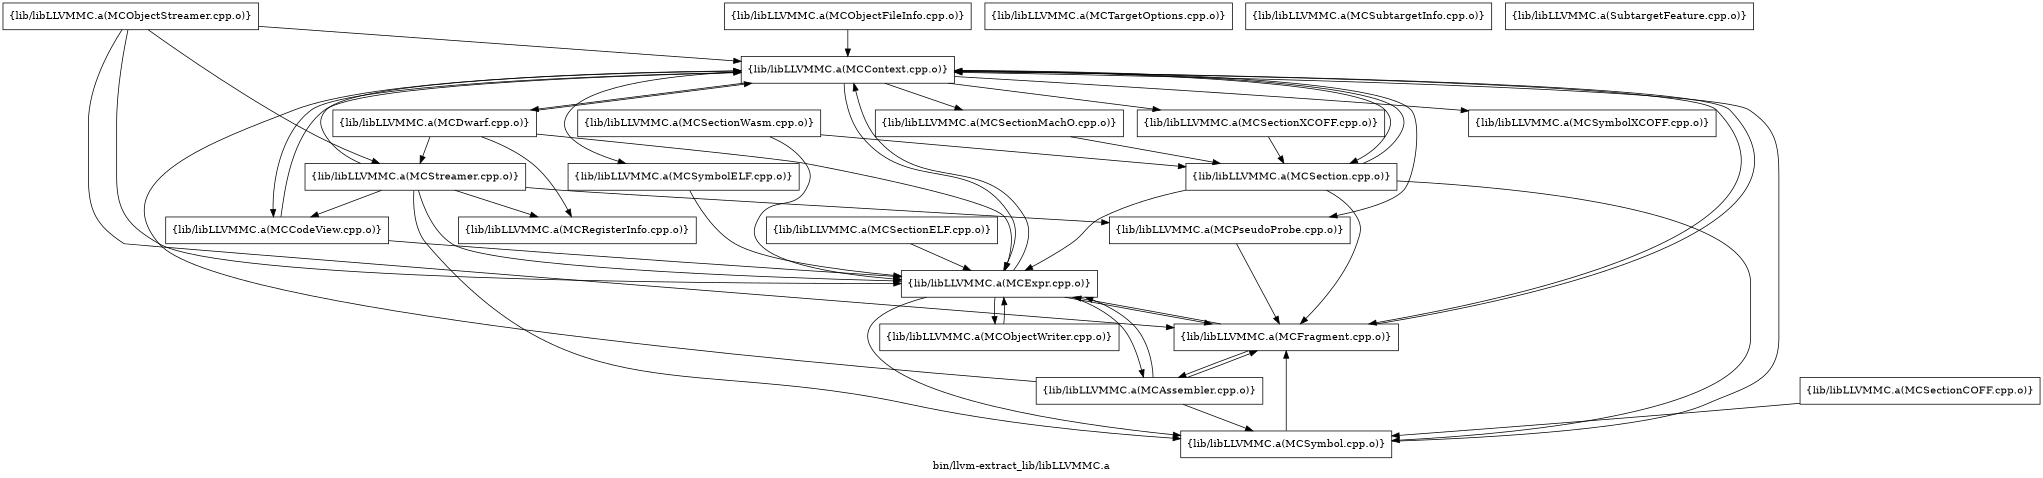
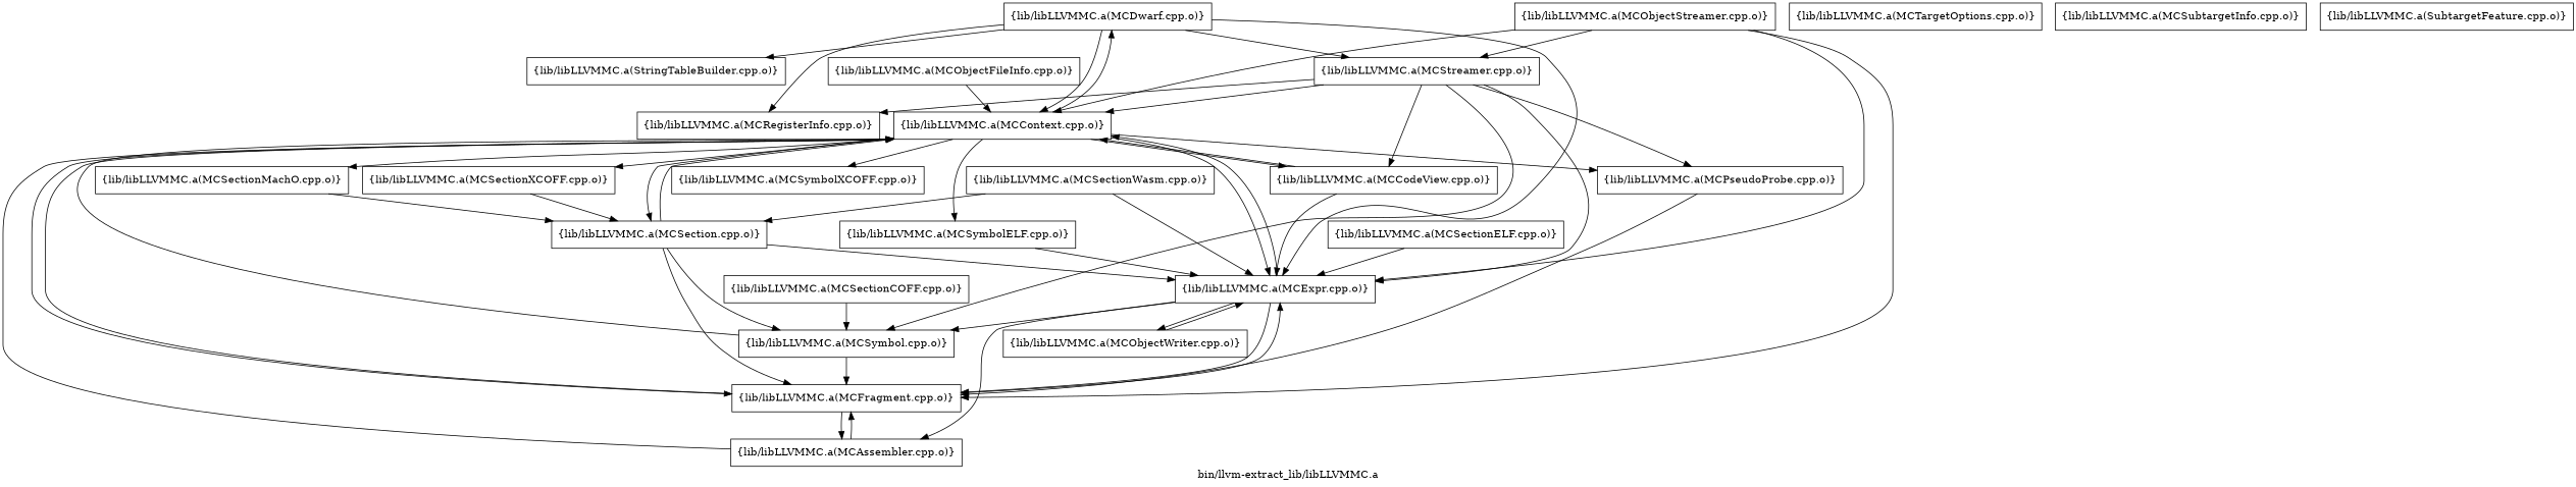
  digraph {
    label="bin/llvm-extract_lib/libLLVMMC.a"
    rankdir=TB
    node [group=0 shape=box]
+   n1 [label="{lib/libLLVMMC.a(StringTableBuilder.cpp.o)}"]
    n2 [label="{lib/libLLVMMC.a(MCContext.cpp.o)}"]
    n3 [label="{lib/libLLVMMC.a(MCCodeView.cpp.o)}"]
    n4 [label="{lib/libLLVMMC.a(MCDwarf.cpp.o)}"]
    n5 [label="{lib/libLLVMMC.a(MCExpr.cpp.o)}"]
    n6 [label="{lib/libLLVMMC.a(MCFragment.cpp.o)}"]
    n7 [label="{lib/libLLVMMC.a(MCPseudoProbe.cpp.o)}"]
    n8 [label="{lib/libLLVMMC.a(MCSection.cpp.o)}"]
    n9 [label="{lib/libLLVMMC.a(MCSectionMachO.cpp.o)}"]
    n10 [label="{lib/libLLVMMC.a(MCSectionXCOFF.cpp.o)}"]
    n11 [label="{lib/libLLVMMC.a(MCSymbolELF.cpp.o)}"]
    n12 [label="{lib/libLLVMMC.a(MCSymbolXCOFF.cpp.o)}"]
    n13 [label="{lib/libLLVMMC.a(MCStreamer.cpp.o)}"]
    n14 [label="{lib/libLLVMMC.a(MCRegisterInfo.cpp.o)}"]
    n15 [label="{lib/libLLVMMC.a(MCSymbol.cpp.o)}"]
    n16 [label="{lib/libLLVMMC.a(MCAssembler.cpp.o)}"]
    n17 [label="{lib/libLLVMMC.a(MCObjectWriter.cpp.o)}"]
    n18 [label="{lib/libLLVMMC.a(MCObjectFileInfo.cpp.o)}"]
    n19 [label="{lib/libLLVMMC.a(MCTargetOptions.cpp.o)}"]
    n20 [label="{lib/libLLVMMC.a(MCSectionCOFF.cpp.o)}"]
    n21 [label="{lib/libLLVMMC.a(MCObjectStreamer.cpp.o)}"]
    n22 [label="{lib/libLLVMMC.a(MCSectionELF.cpp.o)}"]
    n23 [label="{lib/libLLVMMC.a(MCSectionWasm.cpp.o)}"]
    n24 [label="{lib/libLLVMMC.a(MCSubtargetInfo.cpp.o)}"]
    n25 [label="{lib/libLLVMMC.a(SubtargetFeature.cpp.o)}"]
    n2 -> n3
    n2 -> n4
    n2 -> n5
    n2 -> n6
    n2 -> n7
    n2 -> n8
    n2 -> n9
    n2 -> n10
    n2 -> n11
    n2 -> n12
    n3 -> n2
    n3 -> n5
+   n4 -> n1
    n4 -> n2
    n4 -> n5
    n4 -> n13
    n4 -> n14
    n5 -> n2
    n5 -> n6
    n5 -> n15
    n5 -> n16
    n5 -> n17
    n6 -> n2
    n6 -> n5
    n6 -> n16
    n7 -> n6
    n8 -> n2
    n8 -> n5
    n8 -> n6
    n8 -> n15
    n9 -> n8
    n10 -> n8
    n11 -> n5
    n13 -> n2
    n13 -> n3
    n13 -> n5
    n13 -> n7
    n13 -> n14
    n13 -> n15
    n15 -> n2
    n15 -> n6
    n16 -> n2
-   n16 -> n5
    n16 -> n6
-   n16 -> n15
    n17 -> n5
    n18 -> n2
    n20 -> n15
    n21 -> n2
    n21 -> n5
    n21 -> n6
    n21 -> n13
    n22 -> n5
    n23 -> n5
    n23 -> n8
  }
